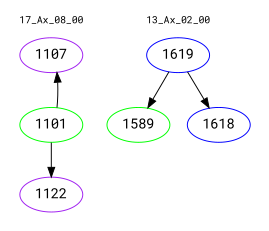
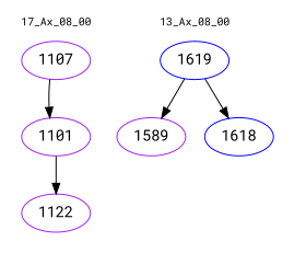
  digraph {
    fontname="Roboto Mono"
    node [color=purple fontname="Roboto Mono"]
    edge [color=black fontname="Roboto Mono"]
    n1 [label=1107]
-   n2 [color=green label=1101]
+   n2 [label=1101]
    n3 [label=1122]
    n4 [color=blue label=1619]
-   n5 [color=green label=1589]
+   n5 [label=1589]
    n6 [color=blue label=1618]
    subgraph cluster_1 {
      color=white
      fontsize=10
      label="17_Ax_08_00"
      n1
      n2
      n3
    }
    subgraph cluster_2 {
      color=white
      fontsize=10
-     label="13_Ax_02_00"
+     label="13_Ax_08_00"
      n4
      n5
      n6
    }
-   n2 -> n1
+   n1 -> n2
    n2 -> n3
    n4 -> n5
    n4 -> n6
  }
